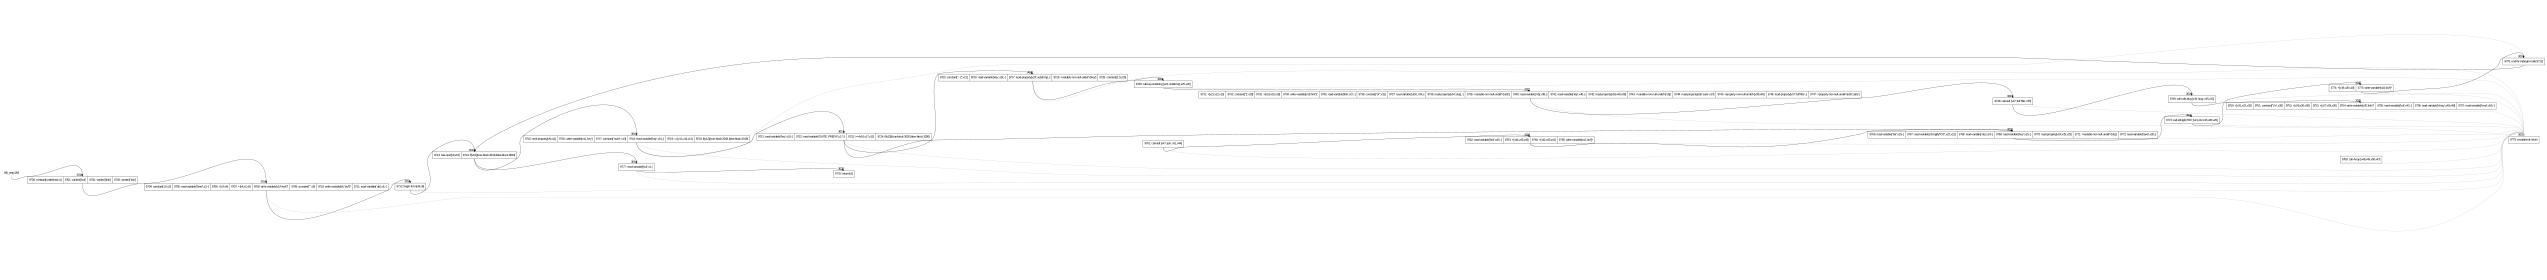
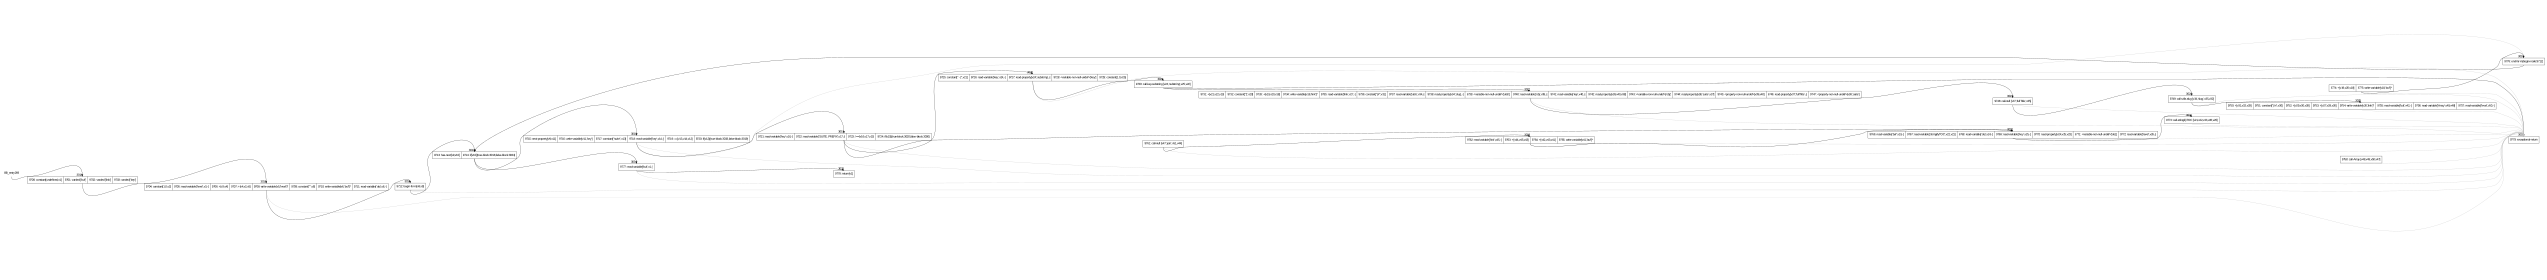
  digraph {
    fontname="Liberation Sans"
    rankdir=LR
    node [fontname="Liberation Sans" shape=record]
    edge [fontname="Liberation Sans" headport=n tailport=s]
    BB_entry269 [shape=none]
    n2 [label="{9700: constant[undefined,v1]|9701: vardecl['buf']|9702: vardecl['link']|9703: vardecl['key']}"]
    n3 [label="{9704: constant[1.0,v2]|9705: read-variable['level',v3,-]|9706: +[v3,v4]|9707: +[v4,v2,v5]|9708: write-variable[v5,'level']*|9709: constant[\"\",v6]|9710: write-variable[v6,'buf']*|9711: read-variable['obj',v8,-]}"]
    n4 [label="{9712: begin-for-in[v8,v9]}"]
    n5 [label="{9779: exceptional-return}"]
    n6 [label="{9713: has-next[v9,v10]|9714: if[v10](true-block:3018,false-block:3034)}"]
    n7 [label="{9715: next-property[v9,v11]|9716: write-variable[v11,'key']|9717: constant[\"suite\",v13]|9718: read-variable['key',v14,-]|9719: ==[v13,v14,v12]|9720: if[v12](true-block:3033,false-block:3019)}"]
    n8 [label="{9777: read-variable['buf',v1,-]}"]
    n9 [label="{9776: end-for-in(begin-node:9712)}"]
    n10 [label="{9721: read-variable['key',v16,-]|9722: read-variable['SUITE_PREFIX',v17,-]|9723: !==[v16,v17,v15]|9724: if[v15](true-block:3020,false-block:3030)}"]
    n11 [label="{9778: return[v1]}"]
    n12 [label="{9725: constant[\" - [\",v21]|9726: read-variable['key',v24,-]|9727: read-property[v24,'substring',-]|9728: \<variable-non-null-undef\>['key']|9729: constant[1.0,v25]}"]
    n13 [label="{9766: read-variable['buf',v19,-]|9767: read-variable['stringifyTOC',v22,v21]|9768: read-variable['obj',v24,-]|9769: read-variable['key',v25,-]|9770: read-property[v24,v25,v23]|9771: \<variable-non-null-undef\>['obj']|9772: read-variable['level',v26,-]}"]
    n14 [label="{9730: call-key.substring [v24,'substring',v25,v22]}"]
    n15 [label="{9773: call-stringifyTOC [v21,v22,v23,v26,v20]}"]
    n16 [label="{9731: +[v21,v22,v19]|9732: constant[\"]\",v20]|9733: +[v19,v20,v18]|9734: write-variable[v18,'link']*|9735: read-variable['link',v27,-]|9736: constant[\"(#\",v31]|9737: read-variable['utils',v34,-]|9738: read-property[v34,'slug',-]|9739: \<variable-non-null-undef\>['utils']|9740: read-variable['obj',v39,-]|9741: read-variable['key',v40,-]|9742: read-property[v39,v40,v38]|9743: \<variable-non-null-undef\>['obj']|9744: read-property[v38,'suite',v37]|9745: \<property-non-null-undef\>[v39,v40]|9746: read-property[v37,'fullTitle',-]|9747: \<property-non-null-undef\>[v38,'suite']}"]
    n17 [label="{9774: +[v19,v20,v18]|9775: write-variable[v18,'buf']*}"]
    n18 [label="{9748: call-null [v37,'fullTitle',v35]}"]
    n19 [label="{9749: call-utils.slug [v34,'slug',v35,v32]}"]
    n20 [label="{9750: +[v31,v32,v29]|9751: constant[\")\\n\",v30]|9752: +[v29,v30,v28]|9753: +[v27,v28,v26]|9754: write-variable[v26,'link']*|9755: read-variable['buf',v42,-]|9756: read-variable['Array',v49,v48]|9757: read-variable['level',v50,-]}"]
    n21 [label="{9758: call-Array [v48,v49,v50,v47]}"]
    n22 [label="{9761: call-null [v47,'join',v51,v44]}"]
    n23 [label="{9762: read-variable['link',v45,-]|9763: +[v44,v45,v43]|9764: +[v42,v43,v41]|9765: write-variable[v41,'buf']*}"]
    BB_entry269 -> n2 [headlabel="    3014"]
    n2 -> n3 [headlabel="      3015"]
    n3 -> n4 [headlabel="      3016"]
    n3 -> n5 [color=gray headlabel="      3036"]
    n4 -> n5 [color=gray]
    n4 -> n6 [headlabel="      3017"]
    n6 -> n7 [headlabel="      3018"]
    n6 -> n8 [headlabel="      3034"]
    n7 -> n5 [color=gray]
    n7 -> n9 [color=gray headlabel="      3033"]
    n7 -> n10 [headlabel="      3019"]
    n8 -> n5 [color=gray]
    n8 -> n11 [headlabel="      3035"]
    n9 -> n6
    n10 -> n5 [color=gray]
    n10 -> n12 [headlabel="      3020"]
    n10 -> n13 [headlabel="      3030"]
    n12 -> n5 [color=gray]
    n12 -> n14 [headlabel="      3021"]
    n13 -> n5 [color=gray]
    n13 -> n15 [headlabel="      3031"]
-   n14 -> n5 [color=gray]
+   n14 -> n5 [color=black]
    n14 -> n16 [headlabel="      3022"]
    n15 -> n5 [color=gray]
-   n15 -> n17 [headlabel="      3032"]
    n16 -> n5 [color=gray]
    n16 -> n18 [headlabel="      3023"]
    n17 -> n5 [color=gray]
    n17 -> n9
    n18 -> n5 [color=gray]
    n18 -> n19 [headlabel="      3024"]
    n19 -> n5 [color=gray]
    n19 -> n20 [headlabel="      3025"]
    n20 -> n5 [color=gray]
    n21 -> n5 [color=gray]
    n22 -> n5 [color=gray]
    n22 -> n23 [headlabel="      3029"]
    n23 -> n5 [color=gray]
    n23 -> n13
  }
